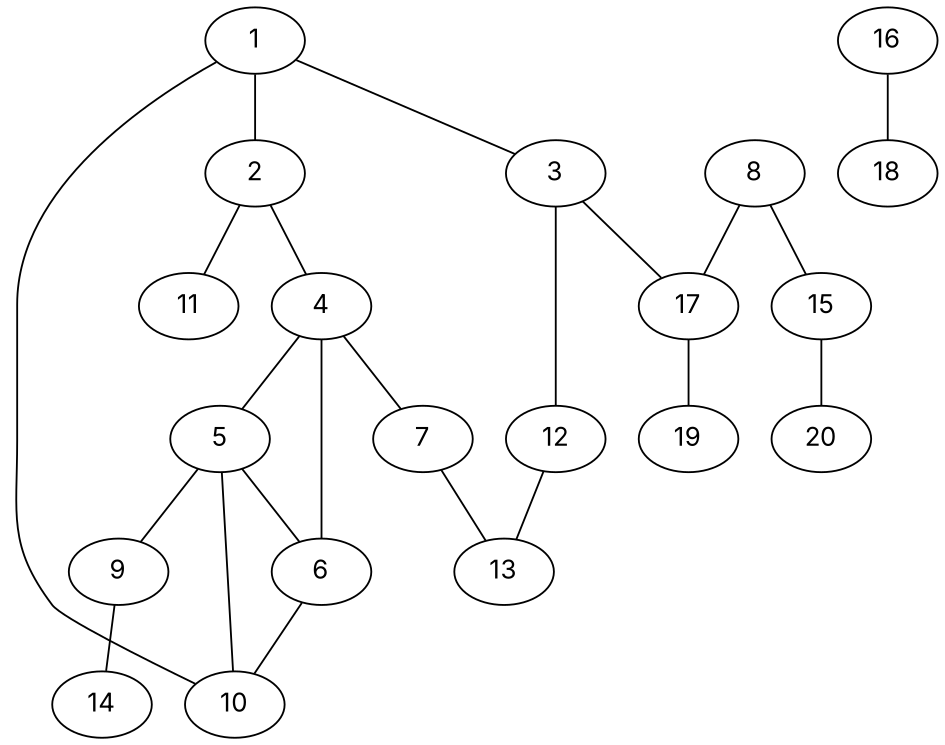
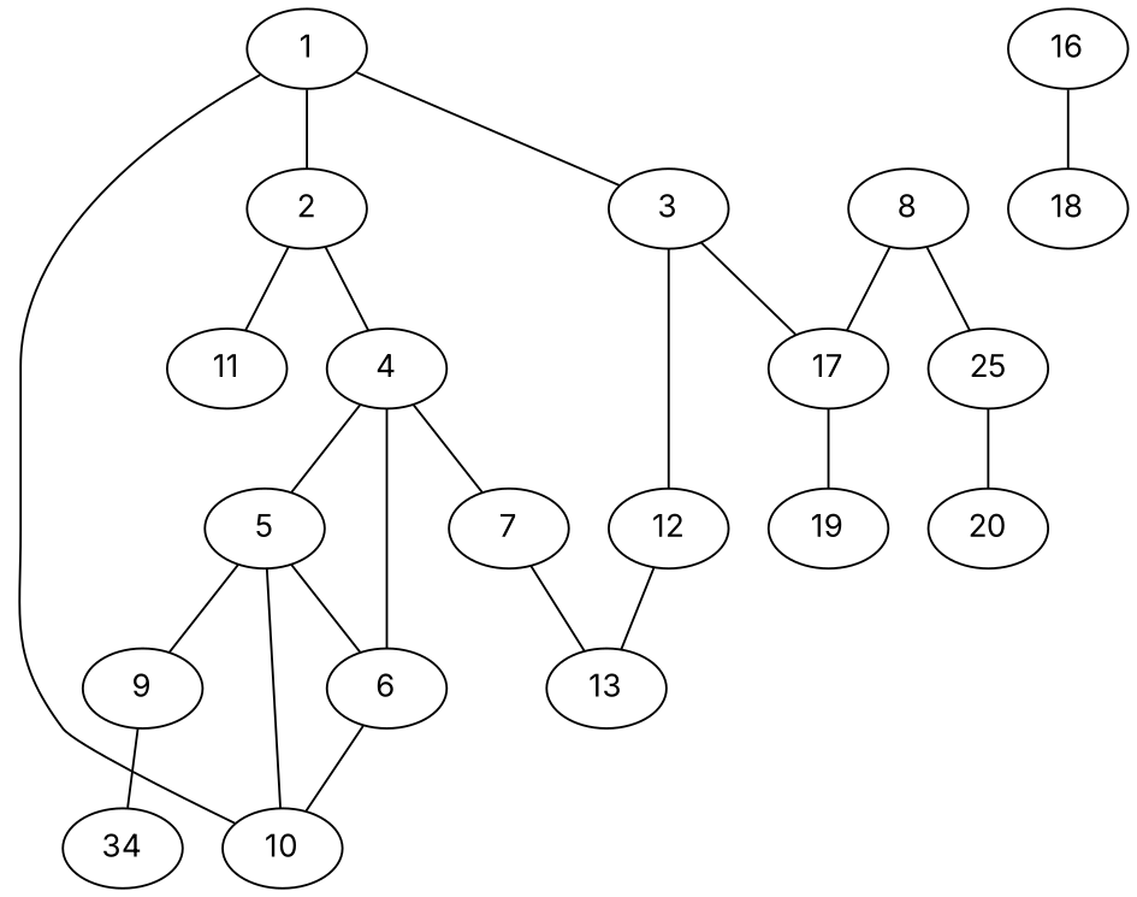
  graph {
    fontname=Inter
    node [fontname=Inter]
    edge [fontname=Inter]
    1
    2
    3
    10
    4
    11
    12
    17
    5
    6
    7
    13
    9
    19
    8
-   15
-   14
+   15 [label=25]
+   14 [label=34]
    20
    16
    18
    1 -- 2
    1 -- 3
    1 -- 10
    2 -- 4
    2 -- 11
    3 -- 12
    3 -- 17
    4 -- 5
    4 -- 6
    4 -- 7
    12 -- 13
    17 -- 19
    5 -- 10
    5 -- 6
    5 -- 9
    6 -- 10
    7 -- 13
    9 -- 14
    8 -- 17
    8 -- 15
    15 -- 20
    16 -- 18
  }
